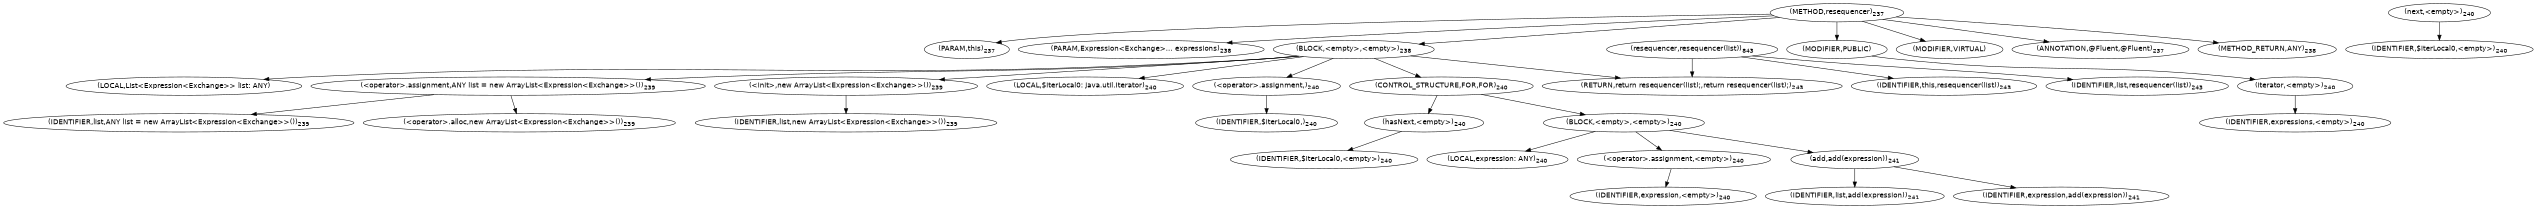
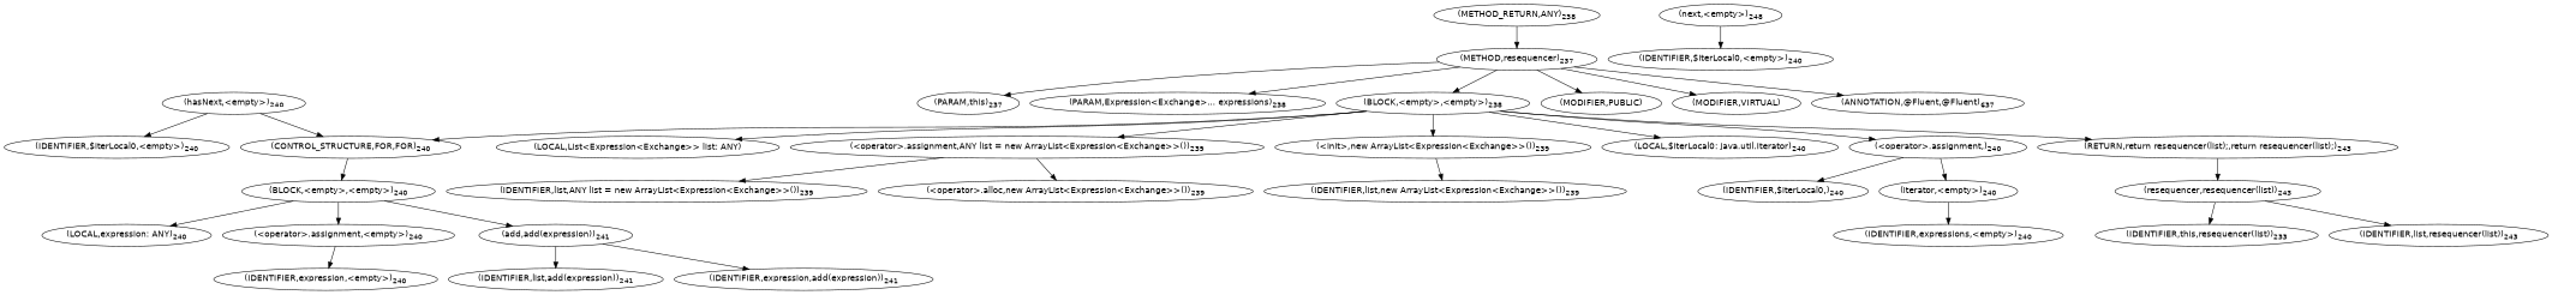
  digraph {
    fontname="DejaVu Sans"
    node [fontname="DejaVu Sans"]
    edge [fontname="DejaVu Sans"]
    n1 [label=<(METHOD,resequencer)<SUB>237</SUB>>]
    n2 [label=<(PARAM,this)<SUB>237</SUB>>]
    n3 [label=<(PARAM,Expression&lt;Exchange&gt;... expressions)<SUB>238</SUB>>]
    n4 [label=<(BLOCK,&lt;empty&gt;,&lt;empty&gt;)<SUB>238</SUB>>]
    n5 [label=<(MODIFIER,PUBLIC)>]
    n6 [label=<(MODIFIER,VIRTUAL)>]
-   n7 [label=<(ANNOTATION,@Fluent,@Fluent)<SUB>237</SUB>>]
+   n7 [label=<(ANNOTATION,@Fluent,@Fluent)<SUB>637</SUB>>]
    n8 [label=<(METHOD_RETURN,ANY)<SUB>238</SUB>>]
    n9 [label=<(LOCAL,List&lt;Expression&lt;Exchange&gt;&gt; list: ANY)>]
    n10 [label=<(&lt;operator&gt;.assignment,ANY list = new ArrayList&lt;Expression&lt;Exchange&gt;&gt;())<SUB>239</SUB>>]
    n11 [label=<(&lt;init&gt;,new ArrayList&lt;Expression&lt;Exchange&gt;&gt;())<SUB>239</SUB>>]
    n12 [label=<(LOCAL,$iterLocal0: java.util.Iterator)<SUB>240</SUB>>]
    n13 [label=<(&lt;operator&gt;.assignment,)<SUB>240</SUB>>]
    n14 [label=<(CONTROL_STRUCTURE,FOR,FOR)<SUB>240</SUB>>]
    n15 [label=<(RETURN,return resequencer(list);,return resequencer(list);)<SUB>243</SUB>>]
    n16 [label=<(IDENTIFIER,list,ANY list = new ArrayList&lt;Expression&lt;Exchange&gt;&gt;())<SUB>239</SUB>>]
    n17 [label=<(&lt;operator&gt;.alloc,new ArrayList&lt;Expression&lt;Exchange&gt;&gt;())<SUB>239</SUB>>]
    n18 [label=<(IDENTIFIER,list,new ArrayList&lt;Expression&lt;Exchange&gt;&gt;())<SUB>239</SUB>>]
    n19 [label=<(IDENTIFIER,$iterLocal0,)<SUB>240</SUB>>]
    n20 [label=<(iterator,&lt;empty&gt;)<SUB>240</SUB>>]
    n21 [label=<(hasNext,&lt;empty&gt;)<SUB>240</SUB>>]
    n22 [label=<(BLOCK,&lt;empty&gt;,&lt;empty&gt;)<SUB>240</SUB>>]
-   n23 [label=<(resequencer,resequencer(list))<SUB>843</SUB>>]
+   n23 [label=<(resequencer,resequencer(list))<SUB>243</SUB>>]
    n24 [label=<(IDENTIFIER,expressions,&lt;empty&gt;)<SUB>240</SUB>>]
    n25 [label=<(IDENTIFIER,$iterLocal0,&lt;empty&gt;)<SUB>240</SUB>>]
    n26 [label=<(LOCAL,expression: ANY)<SUB>240</SUB>>]
    n27 [label=<(&lt;operator&gt;.assignment,&lt;empty&gt;)<SUB>240</SUB>>]
    n28 [label=<(add,add(expression))<SUB>241</SUB>>]
    n29 [label=<(IDENTIFIER,expression,&lt;empty&gt;)<SUB>240</SUB>>]
    n30 [label=<(IDENTIFIER,list,add(expression))<SUB>241</SUB>>]
    n31 [label=<(IDENTIFIER,expression,add(expression))<SUB>241</SUB>>]
-   n32 [label=<(next,&lt;empty&gt;)<SUB>240</SUB>>]
+   n32 [label=<(next,&lt;empty&gt;)<SUB>248</SUB>>]
    n33 [label=<(IDENTIFIER,$iterLocal0,&lt;empty&gt;)<SUB>240</SUB>>]
-   n34 [label=<(IDENTIFIER,this,resequencer(list))<SUB>243</SUB>>]
+   n34 [label=<(IDENTIFIER,this,resequencer(list))<SUB>233</SUB>>]
    n35 [label=<(IDENTIFIER,list,resequencer(list))<SUB>243</SUB>>]
    n1 -> n2
    n1 -> n3
    n1 -> n4
    n1 -> n5
    n1 -> n6
    n1 -> n7
-   n1 -> n8
+   n8 -> n1
    n4 -> n9
    n4 -> n10
    n4 -> n11
    n4 -> n12
    n4 -> n13
    n4 -> n14
    n4 -> n15
    n10 -> n16
    n10 -> n17
    n11 -> n18
    n13 -> n19
-   n5 -> n20
-   n14 -> n21
+   n13 -> n20
+   n21 -> n14
    n14 -> n22
-   n23 -> n15
+   n15 -> n23
    n20 -> n24
    n21 -> n25
    n22 -> n26
    n22 -> n27
    n22 -> n28
    n23 -> n34
    n23 -> n35
    n27 -> n29
    n28 -> n30
    n28 -> n31
    n32 -> n33
  }
